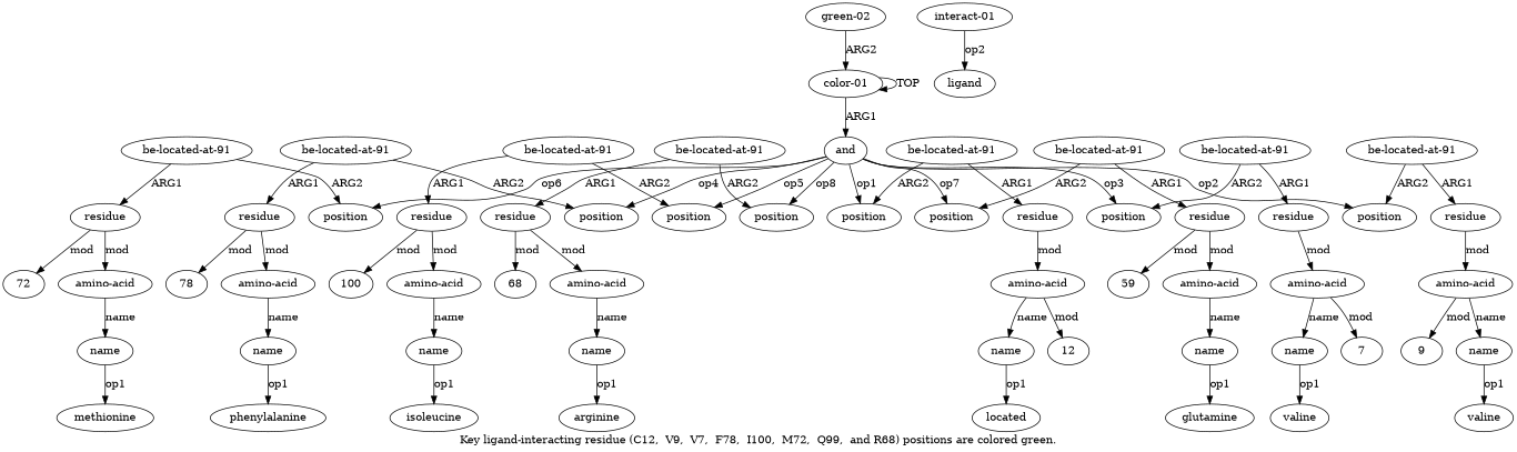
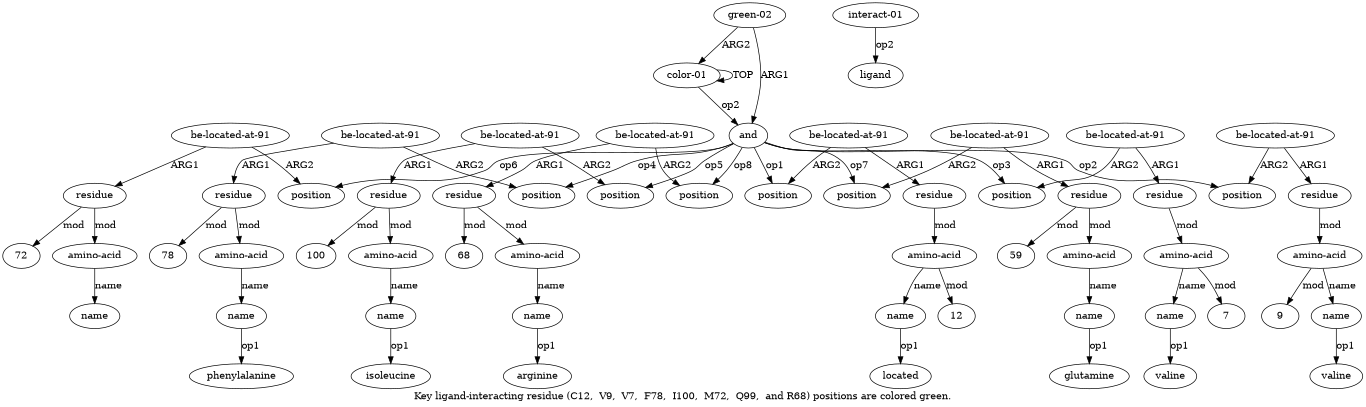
  digraph {
    label="Key ligand-interacting residue (C12,  V9,  V7,  F78,  I100,  M72,  Q99,  and R68) positions are colored green."
    node [color=black gold_ind=-1 gold_label="amino-acid" test_ind=-1 test_label="amino-acid"]
    edge [color=black gold_label=mod test_label=mod]
    n1 [gold_ind=20 label="amino-acid" test_ind=20]
    n2 [gold_ind=21 gold_label=name label=name test_ind=21 test_label=name]
    n3 [gold_label=phenylalanine label=phenylalanine test_label=phenylalanine]
    n4 [gold_ind=22 gold_label=position label=position test_ind=22 test_label=position]
    n5 [gold_ind=23 gold_label="be-located-at-91" label="be-located-at-91" test_ind=23 test_label="be-located-at-91"]
    n6 [gold_ind=24 gold_label=residue label=residue test_ind=24 test_label=residue]
    n7 [gold_ind=25 label="amino-acid" test_ind=25]
    n8 [gold_label=100 label=100 test_label=100]
    n9 [gold_ind=26 gold_label=name label=name test_ind=26 test_label=name]
    n10 [gold_label=isoleucine label=isoleucine test_label=isoleucine]
    n11 [gold_ind=27 gold_label=position label=position test_ind=27 test_label=position]
    n12 [gold_ind=28 gold_label="be-located-at-91" label="be-located-at-91" test_ind=28 test_label="be-located-at-91"]
    n13 [gold_ind=29 gold_label=residue label=residue test_ind=29 test_label=residue]
    n14 [gold_ind=30 label="amino-acid" test_ind=30]
    n15 [gold_label=72 label=72 test_label=72]
    n16 [gold_ind=31 gold_label=name label=name test_ind=31 test_label=name]
-   n17 [gold_label=methionine label=methionine test_label=methionine]
    n18 [gold_ind=37 gold_label=position label=position test_ind=37 test_label=position]
    n19 [gold_ind=36 gold_label=name label=name test_ind=36 test_label=name]
    n20 [gold_label=glutamine label=glutamine test_label=glutamine]
    n21 [gold_ind=33 gold_label="be-located-at-91" label="be-located-at-91" test_ind=33 test_label="be-located-at-91"]
    n22 [gold_ind=34 gold_label=residue label=residue test_ind=34 test_label=residue]
    n23 [gold_ind=32 gold_label=position label=position test_ind=32 test_label=position]
    n24 [gold_ind=35 label="amino-acid" test_ind=35]
    n25 [gold_label=99 label=59 test_label=99]
    n26 [gold_label=12 label=12 test_label=12]
    n27 [gold_label=7 label=7 test_label=7]
    n28 [gold_label=valine label=valine test_label=valine]
    n29 [gold_ind=15 label="amino-acid" test_ind=15]
    n30 [gold_ind=16 gold_label=name label=name test_ind=16 test_label=name]
    n31 [gold_ind=14 gold_label=residue label=residue test_ind=14 test_label=residue]
    n32 [gold_ind=17 gold_label=position label=position test_ind=17 test_label=position]
    n33 [gold_ind=11 gold_label=name label=name test_ind=11 test_label=name]
    n34 [gold_label=valine label=valine test_label=valine]
    n35 [gold_ind=10 label="amino-acid" test_ind=10]
    n36 [gold_label=9 label=9 test_label=9]
    n37 [gold_ind=13 gold_label="be-located-at-91" label="be-located-at-91" test_ind=13 test_label="be-located-at-91"]
    n38 [gold_ind=12 gold_label=position label=position test_ind=12 test_label=position]
    n39 [gold_ind=39 gold_label=residue label=residue test_ind=39 test_label=residue]
    n40 [gold_ind=40 label="amino-acid" test_ind=40]
    n41 [gold_label=68 label=68 test_label=68]
    n42 [gold_ind=41 gold_label=name label=name test_ind=41 test_label=name]
    n43 [gold_label=arginine label=arginine test_label=arginine]
    n44 [gold_ind=38 gold_label="be-located-at-91" label="be-located-at-91" test_ind=38 test_label="be-located-at-91"]
    n45 [gold_ind=19 gold_label=residue label=residue test_ind=19 test_label=residue]
    n46 [gold_label=78 label=78 test_label=78]
    n47 [gold_ind=18 gold_label="be-located-at-91" label="be-located-at-91" test_ind=18 test_label="be-located-at-91"]
    n48 [gold_ind=1 gold_label=and label=and test_ind=1 test_label=and]
    n49 [gold_ind=2 gold_label=position label=position test_ind=2 test_label=position]
    n50 [gold_ind=7 gold_label=position label=position test_ind=7 test_label=position]
    n51 [gold_ind=0 gold_label="color-01" label="color-01" test_ind=0 test_label="color-01"]
    n52 [gold_ind=45 gold_label="green-02" label="green-02" test_ind=45 test_label="green-02"]
    n53 [gold_ind=3 gold_label="be-located-at-91" label="be-located-at-91" test_ind=3 test_label="be-located-at-91"]
    n54 [gold_ind=4 gold_label=residue label=residue test_ind=4 test_label=residue]
    n55 [gold_ind=5 label="amino-acid" test_ind=5]
    n56 [gold_ind=6 gold_label=name label=name test_ind=6 test_label=name]
    n57 [gold_label=cysteine label=located test_label=cysteine]
    n58 [gold_ind=9 gold_label=residue label=residue test_ind=9 test_label=residue]
    n59 [gold_ind=8 gold_label="be-located-at-91" label="be-located-at-91" test_ind=8 test_label="be-located-at-91"]
    n60 [gold_ind=42 gold_label="interact-01" label="interact-01" test_ind=42 test_label="interact-01"]
    n61 [gold_ind=43 gold_label=ligand label=ligand test_ind=43 test_label=ligand]
    n1 -> n2 [gold_label=name label=name test_label=name]
    n2 -> n3 [gold_label=op1 label=op1 test_label=op1]
    n5 -> n4 [gold_label=ARG2 label=ARG2 test_label=ARG2]
    n5 -> n6 [gold_label=ARG1 label=ARG1 test_label=ARG1]
    n6 -> n7 [label=mod]
    n6 -> n8 [label=mod]
    n7 -> n9 [gold_label=name label=name test_label=name]
    n9 -> n10 [gold_label=op1 label=op1 test_label=op1]
    n12 -> n11 [gold_label=ARG2 label=ARG2 test_label=ARG2]
    n12 -> n13 [gold_label=ARG1 label=ARG1 test_label=ARG1]
    n13 -> n14 [label=mod]
    n13 -> n15 [label=mod]
    n14 -> n16 [gold_label=name label=name test_label=name]
-   n16 -> n17 [gold_label=op1 label=op1 test_label=op1]
    n19 -> n20 [gold_label=op1 label=op1 test_label=op1]
    n21 -> n22 [gold_label=ARG1 label=ARG1 test_label=ARG1]
    n21 -> n23 [gold_label=ARG2 label=ARG2 test_label=ARG2]
    n22 -> n24 [label=mod]
    n22 -> n25 [label=mod]
    n24 -> n19 [gold_label=name label=name test_label=name]
    n29 -> n27 [label=mod]
    n29 -> n30 [gold_label=name label=name test_label=name]
    n30 -> n28 [gold_label=op1 label=op1 test_label=op1]
    n31 -> n29 [label=mod]
    n33 -> n34 [gold_label=op1 label=op1 test_label=op1]
    n35 -> n33 [gold_label=name label=name test_label=name]
    n35 -> n36 [label=mod]
    n37 -> n31 [gold_label=ARG1 label=ARG1 test_label=ARG1]
    n37 -> n38 [gold_label=ARG2 label=ARG2 test_label=ARG2]
    n39 -> n40 [label=mod]
    n39 -> n41 [label=mod]
    n40 -> n42 [gold_label=name label=name test_label=name]
    n42 -> n43 [gold_label=op1 label=op1 test_label=op1]
    n44 -> n18 [gold_label=ARG2 label=ARG2 test_label=ARG2]
    n44 -> n39 [gold_label=ARG1 label=ARG1 test_label=ARG1]
    n45 -> n1 [label=mod]
    n45 -> n46 [label=mod]
    n47 -> n32 [gold_label=ARG2 label=ARG2 test_label=ARG2]
    n47 -> n45 [gold_label=ARG1 label=ARG1 test_label=ARG1]
    n48 -> n4 [gold_label=op5 label=op5 test_label=op5]
    n48 -> n11 [gold_label=op6 label=op6 test_label=op6]
    n48 -> n18 [gold_label=op8 label=op8 test_label=op8]
    n48 -> n23 [gold_label=op7 label=op7 test_label=op7]
    n48 -> n32 [gold_label=op4 label=op4 test_label=op4]
    n48 -> n38 [gold_label=op3 label=op3 test_label=op3]
    n48 -> n49 [gold_label=op1 label=op1 test_label=op1]
    n48 -> n50 [gold_label=op2 label=op2 test_label=op2]
-   n51 -> n48 [gold_label=ARG1 label=ARG1 test_label=ARG1]
+   n51 -> n48 [gold_label=ARG1 label=op2 test_label=ARG1]
    n51 -> n51 [gold_label=TOP label=TOP test_label=TOP]
+   n52 -> n48 [gold_label=ARG1 label=ARG1 test_label=ARG1]
    n52 -> n51 [gold_label=ARG2 label=ARG2 test_label=ARG2]
    n53 -> n49 [gold_label=ARG2 label=ARG2 test_label=ARG2]
    n53 -> n54 [gold_label=ARG1 label=ARG1 test_label=ARG1]
    n54 -> n55 [label=mod]
    n55 -> n26 [label=mod]
    n55 -> n56 [gold_label=name label=name test_label=name]
    n56 -> n57 [gold_label=op1 label=op1 test_label=op1]
    n58 -> n35 [label=mod]
    n59 -> n50 [gold_label=ARG2 label=ARG2 test_label=ARG2]
    n59 -> n58 [gold_label=ARG1 label=ARG1 test_label=ARG1]
    n60 -> n61 [gold_label=ARG1 label=op2 test_label=ARG1]
  }
